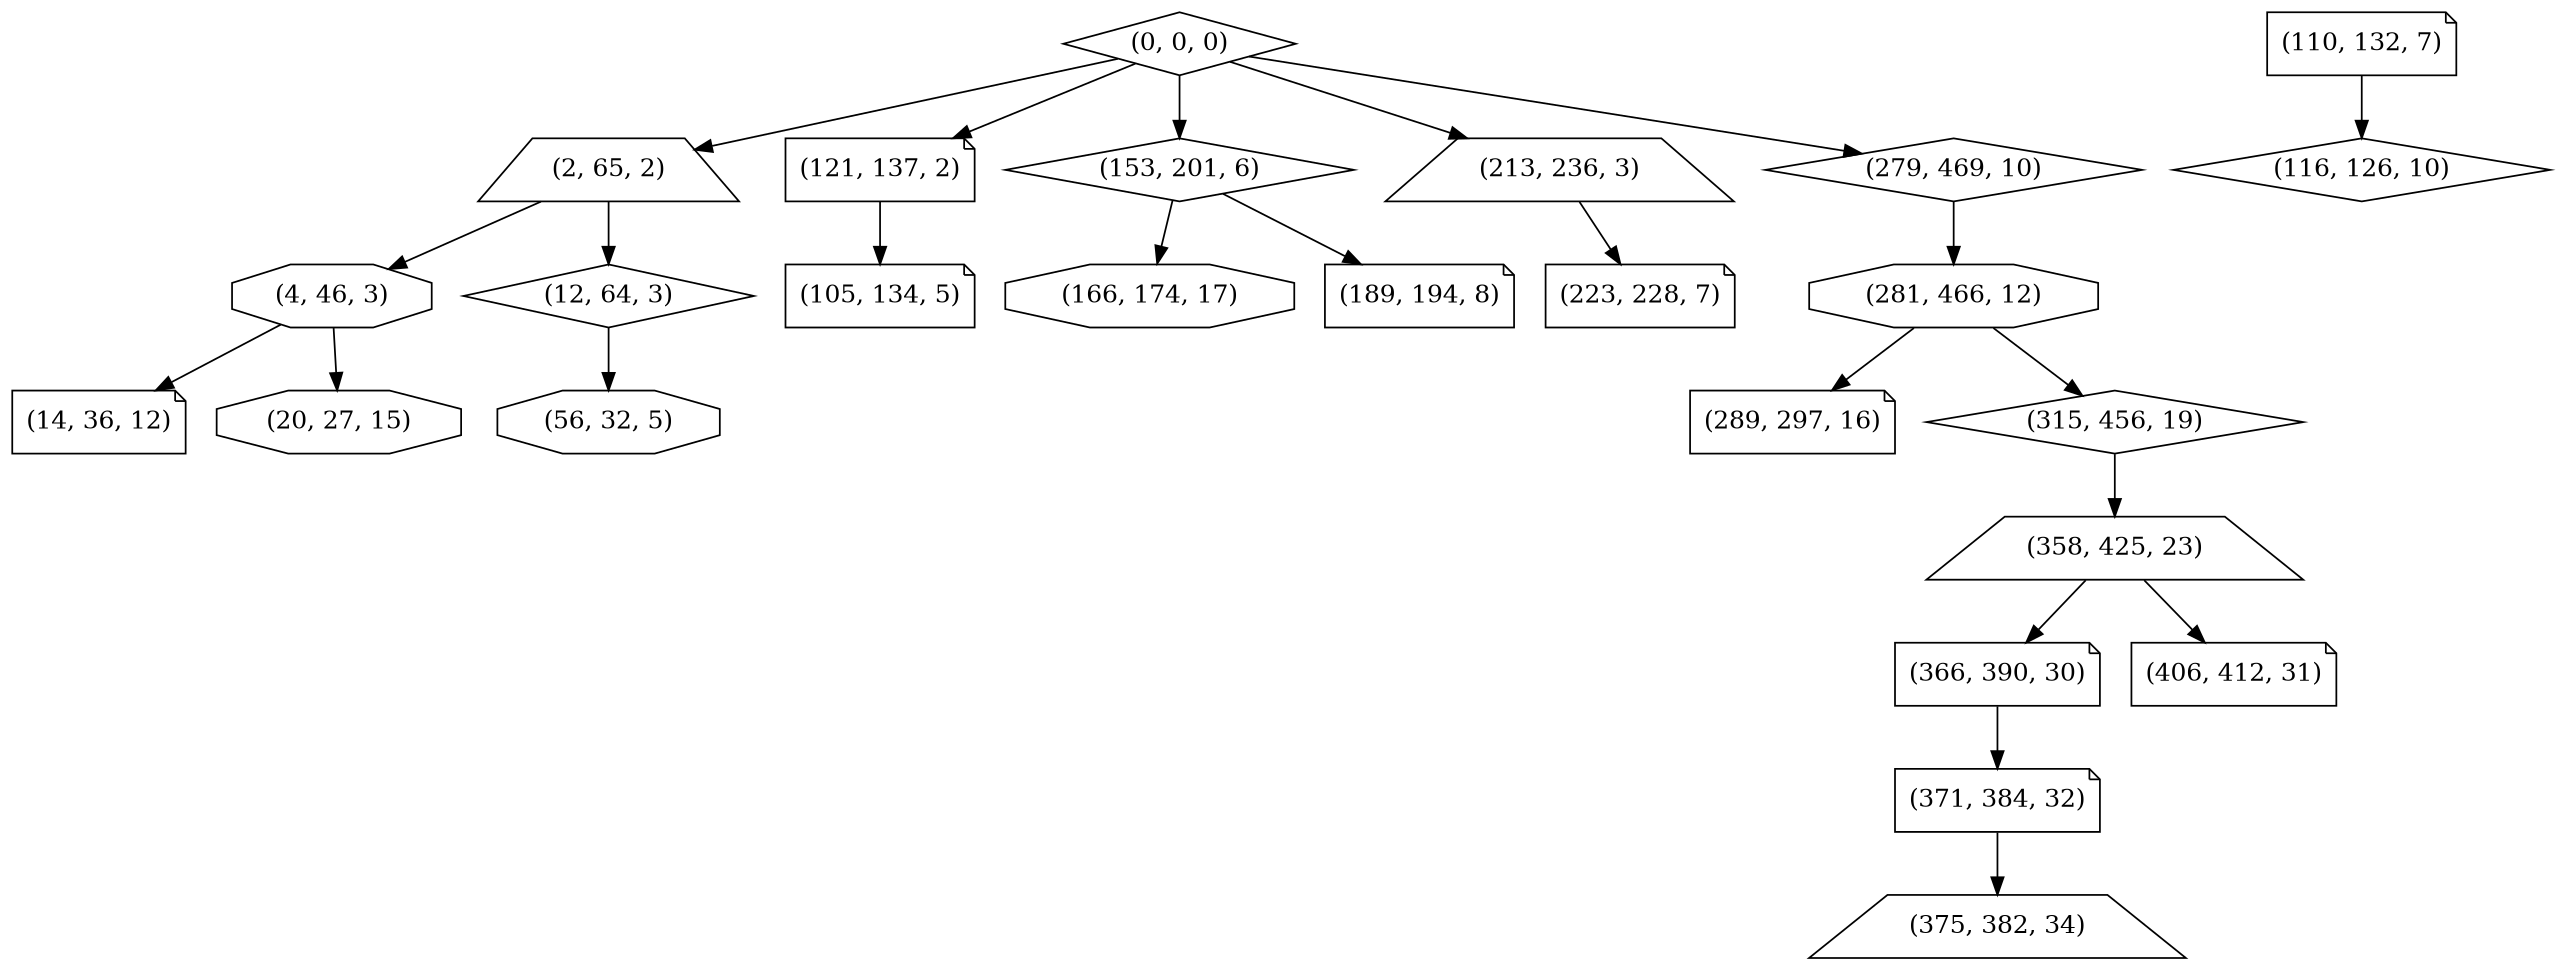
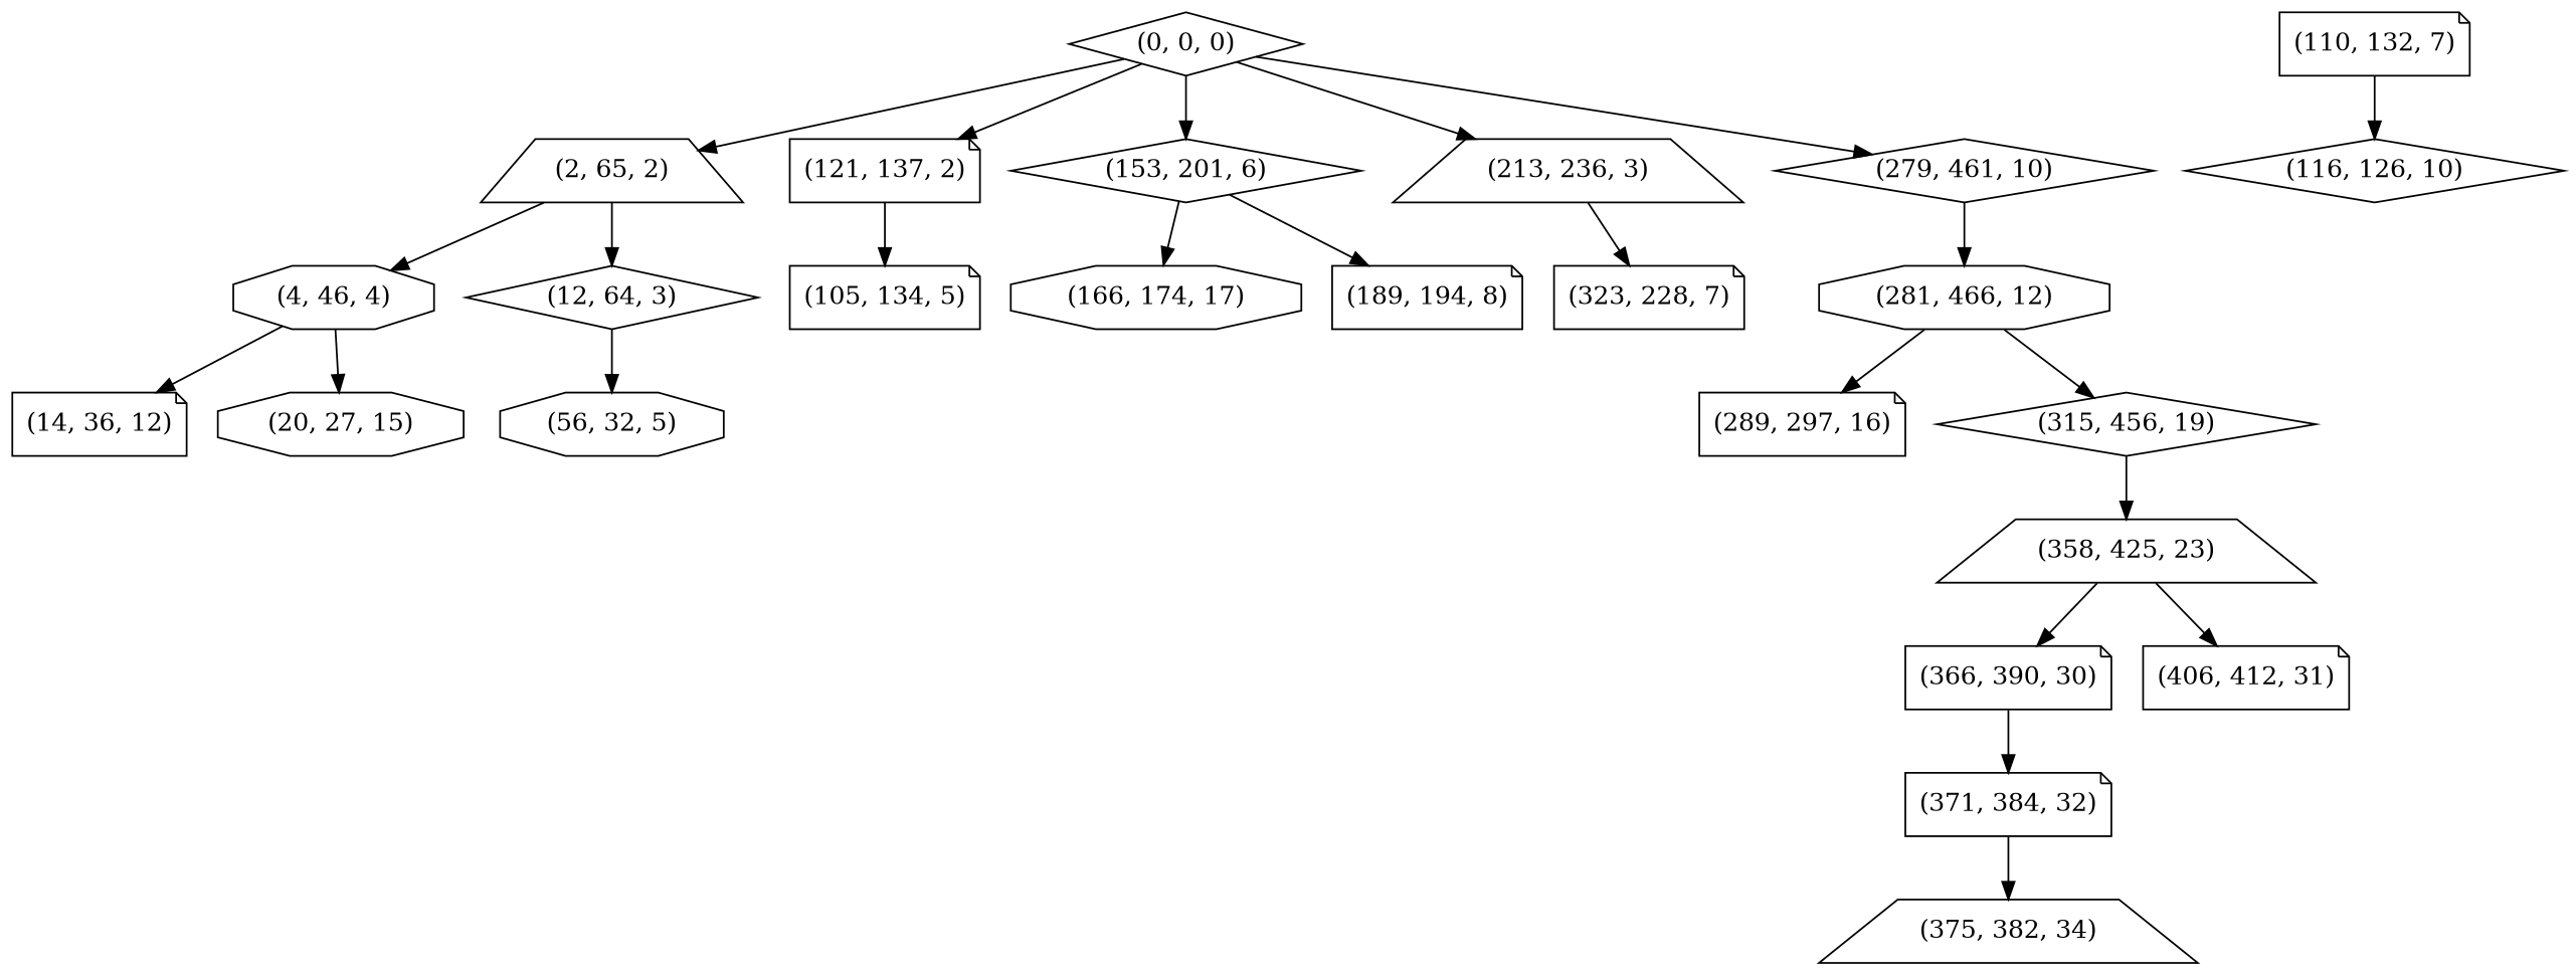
  digraph {
    node [shape=note]
    "(0, 0, 0)" [shape=diamond]
    "(2, 65, 2)" [shape=trapezium]
    n3 [label="(121, 137, 2)"]
    "(153, 201, 6)" [shape=diamond]
    "(213, 236, 3)" [shape=trapezium]
-   "(279, 469, 10)" [shape=diamond]
-   "(4, 46, 4)" [shape=octagon label="(4, 46, 3)"]
+   "(279, 469, 10)" [shape=diamond label="(279, 461, 10)"]
+   "(4, 46, 4)" [shape=octagon]
    n8 [label="(12, 64, 3)" shape=diamond]
    "(105, 134, 5)"
    "(166, 174, 17)" [shape=octagon]
    "(189, 194, 8)"
-   "(223, 228, 7)"
+   "(223, 228, 7)" [label="(323, 228, 7)"]
    "(281, 466, 12)" [shape=octagon]
    "(14, 36, 12)"
    "(20, 27, 15)" [shape=octagon]
    n16 [label="(56, 32, 5)" shape=octagon]
    "(116, 126, 10)" [shape=diamond]
    "(110, 132, 7)"
    "(289, 297, 16)"
    "(315, 456, 19)" [shape=diamond]
    "(358, 425, 23)" [shape=trapezium]
    "(366, 390, 30)"
    "(406, 412, 31)"
    "(371, 384, 32)"
    "(375, 382, 34)" [shape=trapezium]
    "(0, 0, 0)" -> "(2, 65, 2)"
    "(0, 0, 0)" -> n3
    "(0, 0, 0)" -> "(153, 201, 6)"
    "(0, 0, 0)" -> "(213, 236, 3)"
    "(0, 0, 0)" -> "(279, 469, 10)"
    "(2, 65, 2)" -> "(4, 46, 4)"
    "(2, 65, 2)" -> n8
    n3 -> "(105, 134, 5)"
    "(153, 201, 6)" -> "(166, 174, 17)"
    "(153, 201, 6)" -> "(189, 194, 8)"
    "(213, 236, 3)" -> "(223, 228, 7)"
    "(279, 469, 10)" -> "(281, 466, 12)"
    "(4, 46, 4)" -> "(14, 36, 12)"
    "(4, 46, 4)" -> "(20, 27, 15)"
    n8 -> n16
    "(281, 466, 12)" -> "(289, 297, 16)"
    "(281, 466, 12)" -> "(315, 456, 19)"
    "(110, 132, 7)" -> "(116, 126, 10)"
    "(315, 456, 19)" -> "(358, 425, 23)"
    "(358, 425, 23)" -> "(366, 390, 30)"
    "(358, 425, 23)" -> "(406, 412, 31)"
    "(366, 390, 30)" -> "(371, 384, 32)"
    "(371, 384, 32)" -> "(375, 382, 34)"
  }
